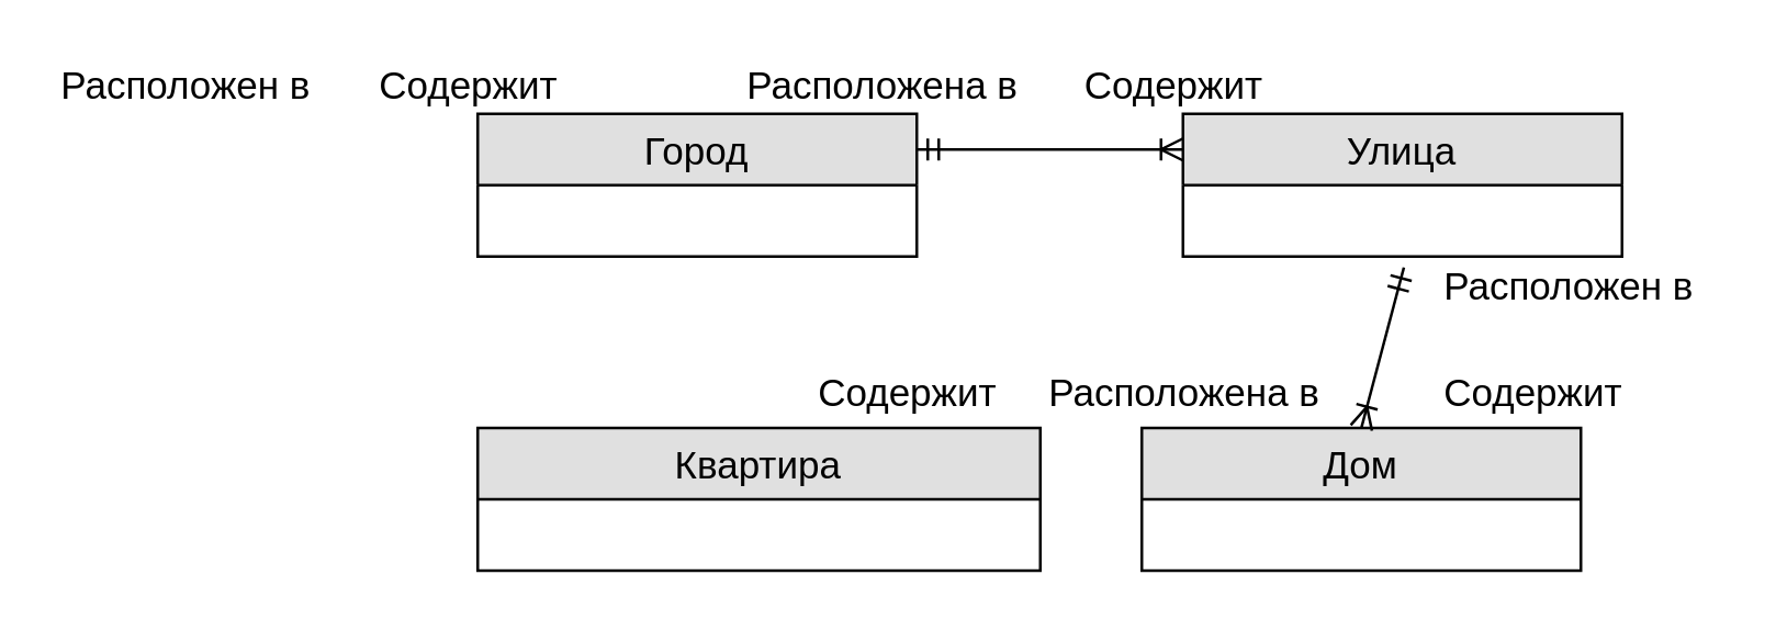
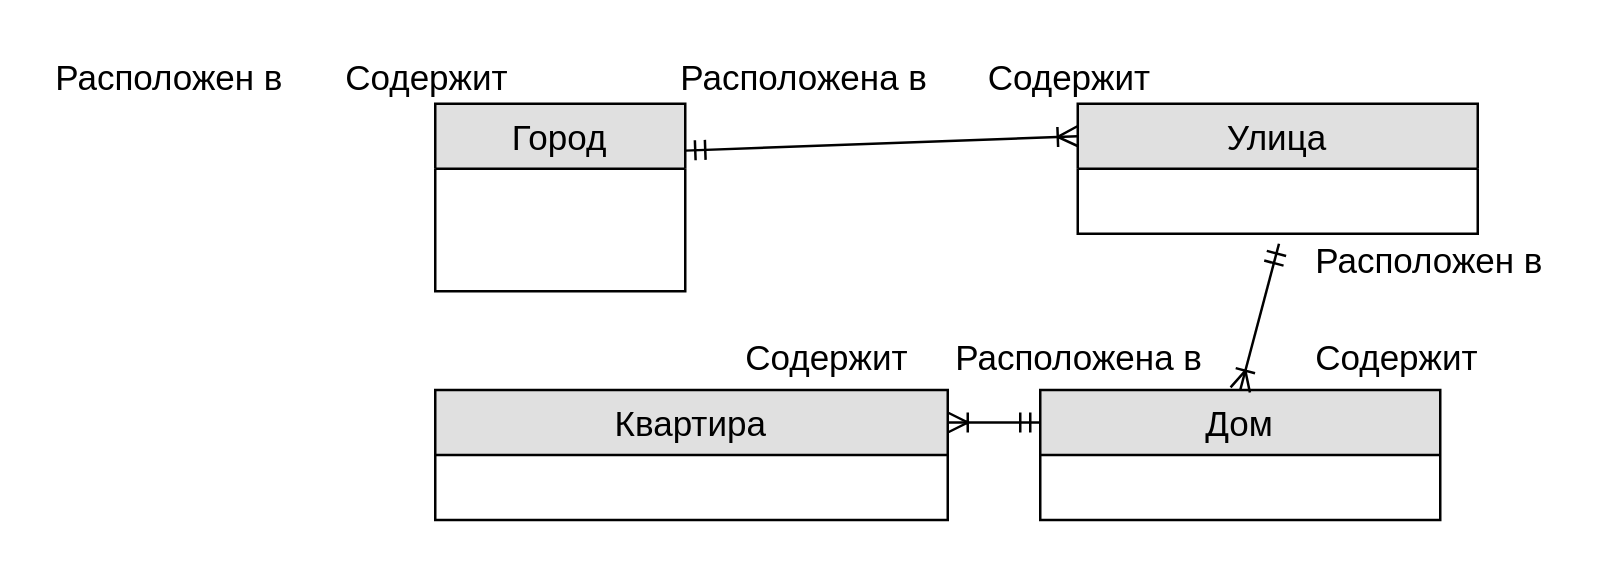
  <mxCell id="0" />
  <mxCell id="1" parent="0" />
- <mxCell id="2" value="Город" style="swimlane;fontStyle=0;childLayout=stackLayout;horizontal=1;startSize=26;fillColor=#e0e0e0;horizontalStack=0;resizeParent=1;resizeParentMax=0;resizeLast=0;collapsible=1;marginBottom=0;swimlaneFillColor=#ffffff;align=center;fontSize=14;" parent="1" vertex="1"><mxGeometry x="173.5" y="41" width="160" height="52" as="geometry" /></mxCell>
+ <mxCell id="2" value="Город" style="swimlane;fontStyle=0;childLayout=stackLayout;horizontal=1;startSize=26;fillColor=#e0e0e0;horizontalStack=0;resizeParent=1;resizeParentMax=0;resizeLast=0;collapsible=1;marginBottom=0;swimlaneFillColor=#ffffff;align=center;fontSize=14;" parent="1" vertex="1"><mxGeometry x="173.5" y="41" width="100" height="75" as="geometry" /></mxCell>
  <mxCell id="3" value="Квартира" style="swimlane;fontStyle=0;childLayout=stackLayout;horizontal=1;startSize=26;fillColor=#e0e0e0;horizontalStack=0;resizeParent=1;resizeParentMax=0;resizeLast=0;collapsible=1;marginBottom=0;swimlaneFillColor=#ffffff;align=center;fontSize=14;" parent="1" vertex="1"><mxGeometry x="173.5" y="155.5" width="205" height="52" as="geometry" /></mxCell>
  <mxCell id="4" value="Дом" style="swimlane;fontStyle=0;childLayout=stackLayout;horizontal=1;startSize=26;fillColor=#e0e0e0;horizontalStack=0;resizeParent=1;resizeParentMax=0;resizeLast=0;collapsible=1;marginBottom=0;swimlaneFillColor=#ffffff;align=center;fontSize=14;" parent="1" vertex="1"><mxGeometry x="415.5" y="155.5" width="160" height="52" as="geometry" /></mxCell>
  <mxCell id="5" value="Улица" style="swimlane;fontStyle=0;childLayout=stackLayout;horizontal=1;startSize=26;fillColor=#e0e0e0;horizontalStack=0;resizeParent=1;resizeParentMax=0;resizeLast=0;collapsible=1;marginBottom=0;swimlaneFillColor=#ffffff;align=center;fontSize=14;" parent="1" vertex="1"><mxGeometry x="430.5" y="41" width="160" height="52" as="geometry" /></mxCell>
  <mxCell id="6" value="" style="fontSize=12;html=1;endArrow=ERoneToMany;startArrow=ERmandOne;strokeColor=#000000;exitX=1;exitY=0.25;exitDx=0;exitDy=0;entryX=0;entryY=0.25;entryDx=0;entryDy=0;" parent="1" source="2" target="5" edge="1"><mxGeometry width="100" height="100" relative="1" as="geometry"><mxPoint x="355.5" y="27" as="sourcePoint" /><mxPoint x="458.5" y="27" as="targetPoint" /></mxGeometry></mxCell>
  <mxCell id="7" value="" style="fontSize=12;html=1;endArrow=ERoneToMany;startArrow=ERmandOne;strokeColor=#000000;entryX=0.5;entryY=0;entryDx=0;entryDy=0;" parent="1" target="4" edge="1"><mxGeometry width="100" height="100" relative="1" as="geometry"><mxPoint x="511" y="97" as="sourcePoint" /><mxPoint x="430.5" y="129.5" as="targetPoint" /></mxGeometry></mxCell>
+ <mxCell id="8" value="" style="fontSize=12;html=1;endArrow=ERoneToMany;startArrow=ERmandOne;strokeColor=#000000;exitX=0;exitY=0.25;exitDx=0;exitDy=0;entryX=1;entryY=0.25;entryDx=0;entryDy=0;" parent="1" source="4" target="3" edge="1"><mxGeometry width="100" height="100" relative="1" as="geometry"><mxPoint x="346.5" y="93" as="sourcePoint" /><mxPoint x="443.5" y="93" as="targetPoint" /></mxGeometry></mxCell>
  <mxCell id="9" value="&lt;font style=&quot;font-size: 14px&quot;&gt;Содержит&lt;/font&gt;" style="text;html=1;resizable=0;points=[];autosize=1;align=left;verticalAlign=top;spacingTop=-4;" parent="1" vertex="1"><mxGeometry x="136" y="20" width="75" height="14" as="geometry" /></mxCell>
  <mxCell id="10" value="&lt;font style=&quot;font-size: 14px&quot;&gt;Содержит&lt;/font&gt;" style="text;html=1;resizable=0;points=[];autosize=1;align=left;verticalAlign=top;spacingTop=-4;" parent="1" vertex="1"><mxGeometry x="393" y="20" width="75" height="14" as="geometry" /></mxCell>
  <mxCell id="11" value="&lt;font style=&quot;font-size: 14px&quot;&gt;Содержит&lt;/font&gt;" style="text;html=1;resizable=0;points=[];autosize=1;align=left;verticalAlign=top;spacingTop=-4;" parent="1" vertex="1"><mxGeometry x="523.5" y="131.5" width="75" height="14" as="geometry" /></mxCell>
  <mxCell id="12" value="&lt;font style=&quot;font-size: 14px&quot;&gt;Содержит&lt;/font&gt;" style="text;html=1;resizable=0;points=[];autosize=1;align=left;verticalAlign=top;spacingTop=-4;" parent="1" vertex="1"><mxGeometry x="296" y="131.5" width="75" height="14" as="geometry" /></mxCell>
  <mxCell id="13" value="&lt;font style=&quot;font-size: 14px&quot;&gt;Расположен в&lt;/font&gt;" style="text;html=1;resizable=0;points=[];autosize=1;align=left;verticalAlign=top;spacingTop=-4;" parent="1" vertex="1"><mxGeometry x="20" y="20" width="101" height="14" as="geometry" /></mxCell>
  <mxCell id="14" value="&lt;font style=&quot;font-size: 14px&quot;&gt;Расположена в&lt;/font&gt;" style="text;html=1;resizable=0;points=[];autosize=1;align=left;verticalAlign=top;spacingTop=-4;" parent="1" vertex="1"><mxGeometry x="270" y="20" width="108" height="14" as="geometry" /></mxCell>
  <mxCell id="15" value="&lt;font style=&quot;font-size: 14px&quot;&gt;Расположен в&lt;/font&gt;" style="text;html=1;resizable=0;points=[];autosize=1;align=left;verticalAlign=top;spacingTop=-4;" parent="1" vertex="1"><mxGeometry x="523.5" y="93" width="101" height="14" as="geometry" /></mxCell>
  <mxCell id="16" value="&lt;font style=&quot;font-size: 14px&quot;&gt;Расположена в&lt;/font&gt;" style="text;html=1;resizable=0;points=[];autosize=1;align=left;verticalAlign=top;spacingTop=-4;" parent="1" vertex="1"><mxGeometry x="380" y="131.5" width="108" height="14" as="geometry" /></mxCell>
